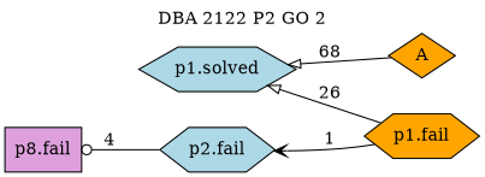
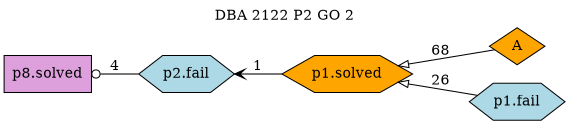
  digraph {
    fontname="DejaVu Serif"
    label=" DBA 2122 P2 GO 2 "
    labelloc=tl
    rankdir=RL
    node [fillcolor=orange fontname="DejaVu Serif" shape=hexagon style=filled]
    edge [arrowhead=onormal fontname="DejaVu Serif"]
    n1 [label=A shape=diamond]
-   n2 [fillcolor=lightblue label="p1.solved"]
-   n3 [label="p1.fail"]
+   n2 [label="p1.solved"]
+   n3 [fillcolor=lightblue label="p1.fail"]
    n4 [fillcolor=lightblue label="p2.fail"]
-   n5 [fillcolor=plum label="p8.fail" shape=box]
+   n5 [fillcolor=plum label="p8.solved" shape=box]
    n1 -> n2 [label=68]
    n3 -> n2 [label=26]
-   n3 -> n4 [arrowhead=vee label=1]
+   n2 -> n4 [arrowhead=vee label=1]
    n4 -> n5 [arrowhead=odot label=4]
  }
